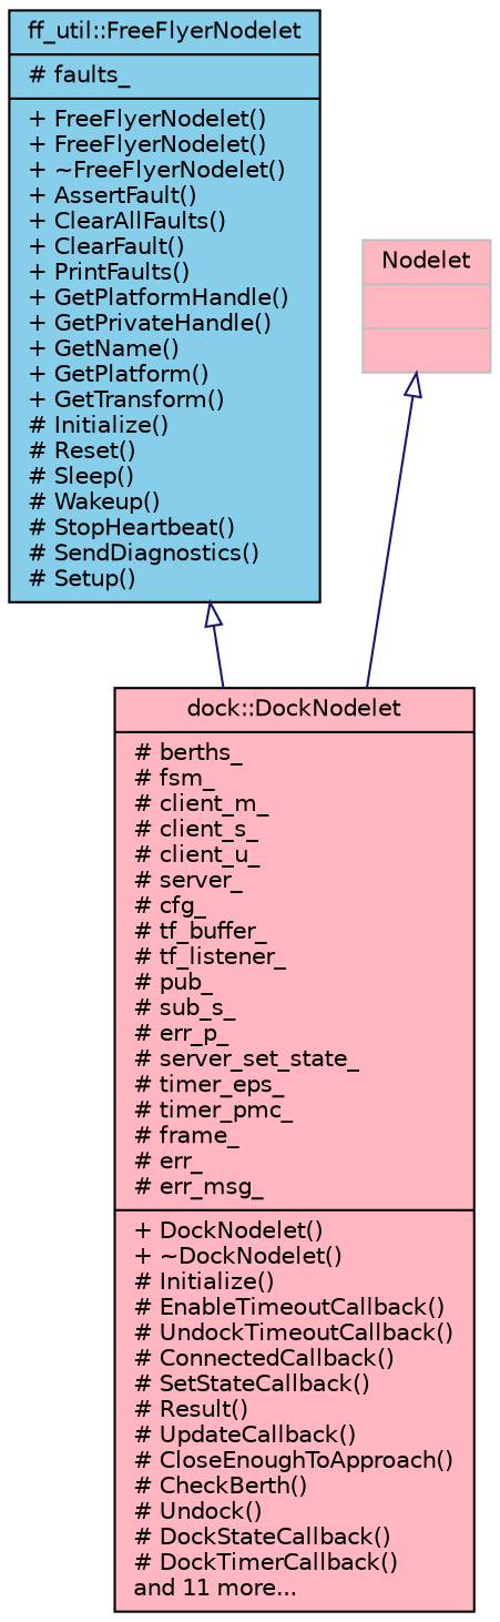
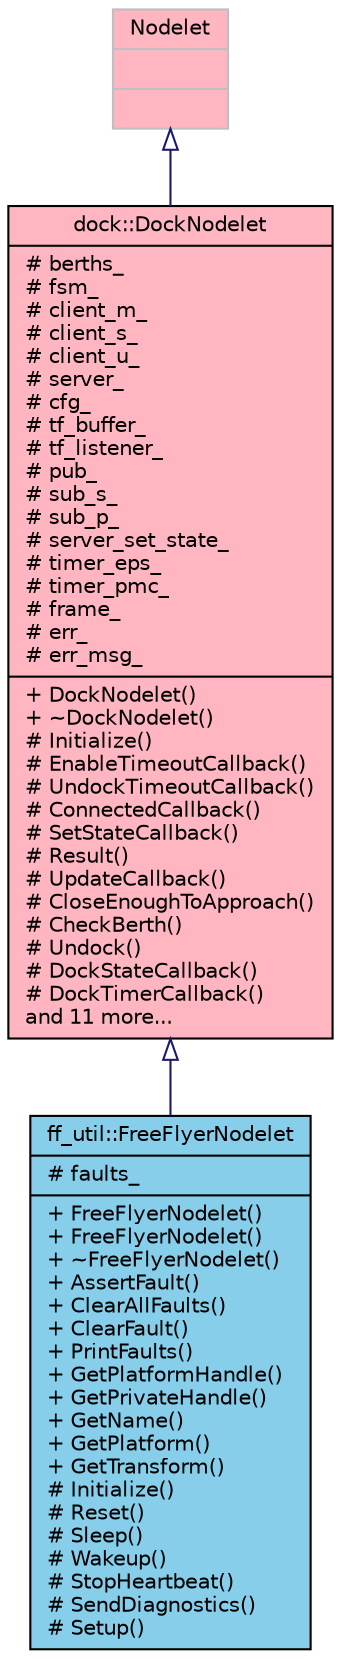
  digraph {
    node [color=black fillcolor=lightpink fontname=Helvetica fontsize=10 shape=record style=filled]
    edge [arrowtail=onormal color=midnightblue dir=back fontname=Helvetica fontsize=10 labelfontname=Helvetica labelfontsize=10 style=solid]
-   n1 [fontcolor=black height=0.2 label="{dock::DockNodelet\n|# berths_\l# fsm_\l# client_m_\l# client_s_\l# client_u_\l# server_\l# cfg_\l# tf_buffer_\l# tf_listener_\l# pub_\l# sub_s_\l# err_p_\l# server_set_state_\l# timer_eps_\l# timer_pmc_\l# frame_\l# err_\l# err_msg_\l|+ DockNodelet()\l+ ~DockNodelet()\l# Initialize()\l# EnableTimeoutCallback()\l# UndockTimeoutCallback()\l# ConnectedCallback()\l# SetStateCallback()\l# Result()\l# UpdateCallback()\l# CloseEnoughToApproach()\l# CheckBerth()\l# Undock()\l# DockStateCallback()\l# DockTimerCallback()\land 11 more...\l}" width=0.4]
+   n1 [fontcolor=black height=0.2 label="{dock::DockNodelet\n|# berths_\l# fsm_\l# client_m_\l# client_s_\l# client_u_\l# server_\l# cfg_\l# tf_buffer_\l# tf_listener_\l# pub_\l# sub_s_\l# sub_p_\l# server_set_state_\l# timer_eps_\l# timer_pmc_\l# frame_\l# err_\l# err_msg_\l|+ DockNodelet()\l+ ~DockNodelet()\l# Initialize()\l# EnableTimeoutCallback()\l# UndockTimeoutCallback()\l# ConnectedCallback()\l# SetStateCallback()\l# Result()\l# UpdateCallback()\l# CloseEnoughToApproach()\l# CheckBerth()\l# Undock()\l# DockStateCallback()\l# DockTimerCallback()\land 11 more...\l}" width=0.4]
    n2 [fillcolor=skyblue height=0.2 label="{ff_util::FreeFlyerNodelet\n|# faults_\l|+ FreeFlyerNodelet()\l+ FreeFlyerNodelet()\l+ ~FreeFlyerNodelet()\l+ AssertFault()\l+ ClearAllFaults()\l+ ClearFault()\l+ PrintFaults()\l+ GetPlatformHandle()\l+ GetPrivateHandle()\l+ GetName()\l+ GetPlatform()\l+ GetTransform()\l# Initialize()\l# Reset()\l# Sleep()\l# Wakeup()\l# StopHeartbeat()\l# SendDiagnostics()\l# Setup()\l}" width=0.4]
    n3 [color=grey75 height=0.2 label="{Nodelet\n||}" width=0.4]
-   n2 -> n1
+   n1 -> n2
    n3 -> n1
  }
